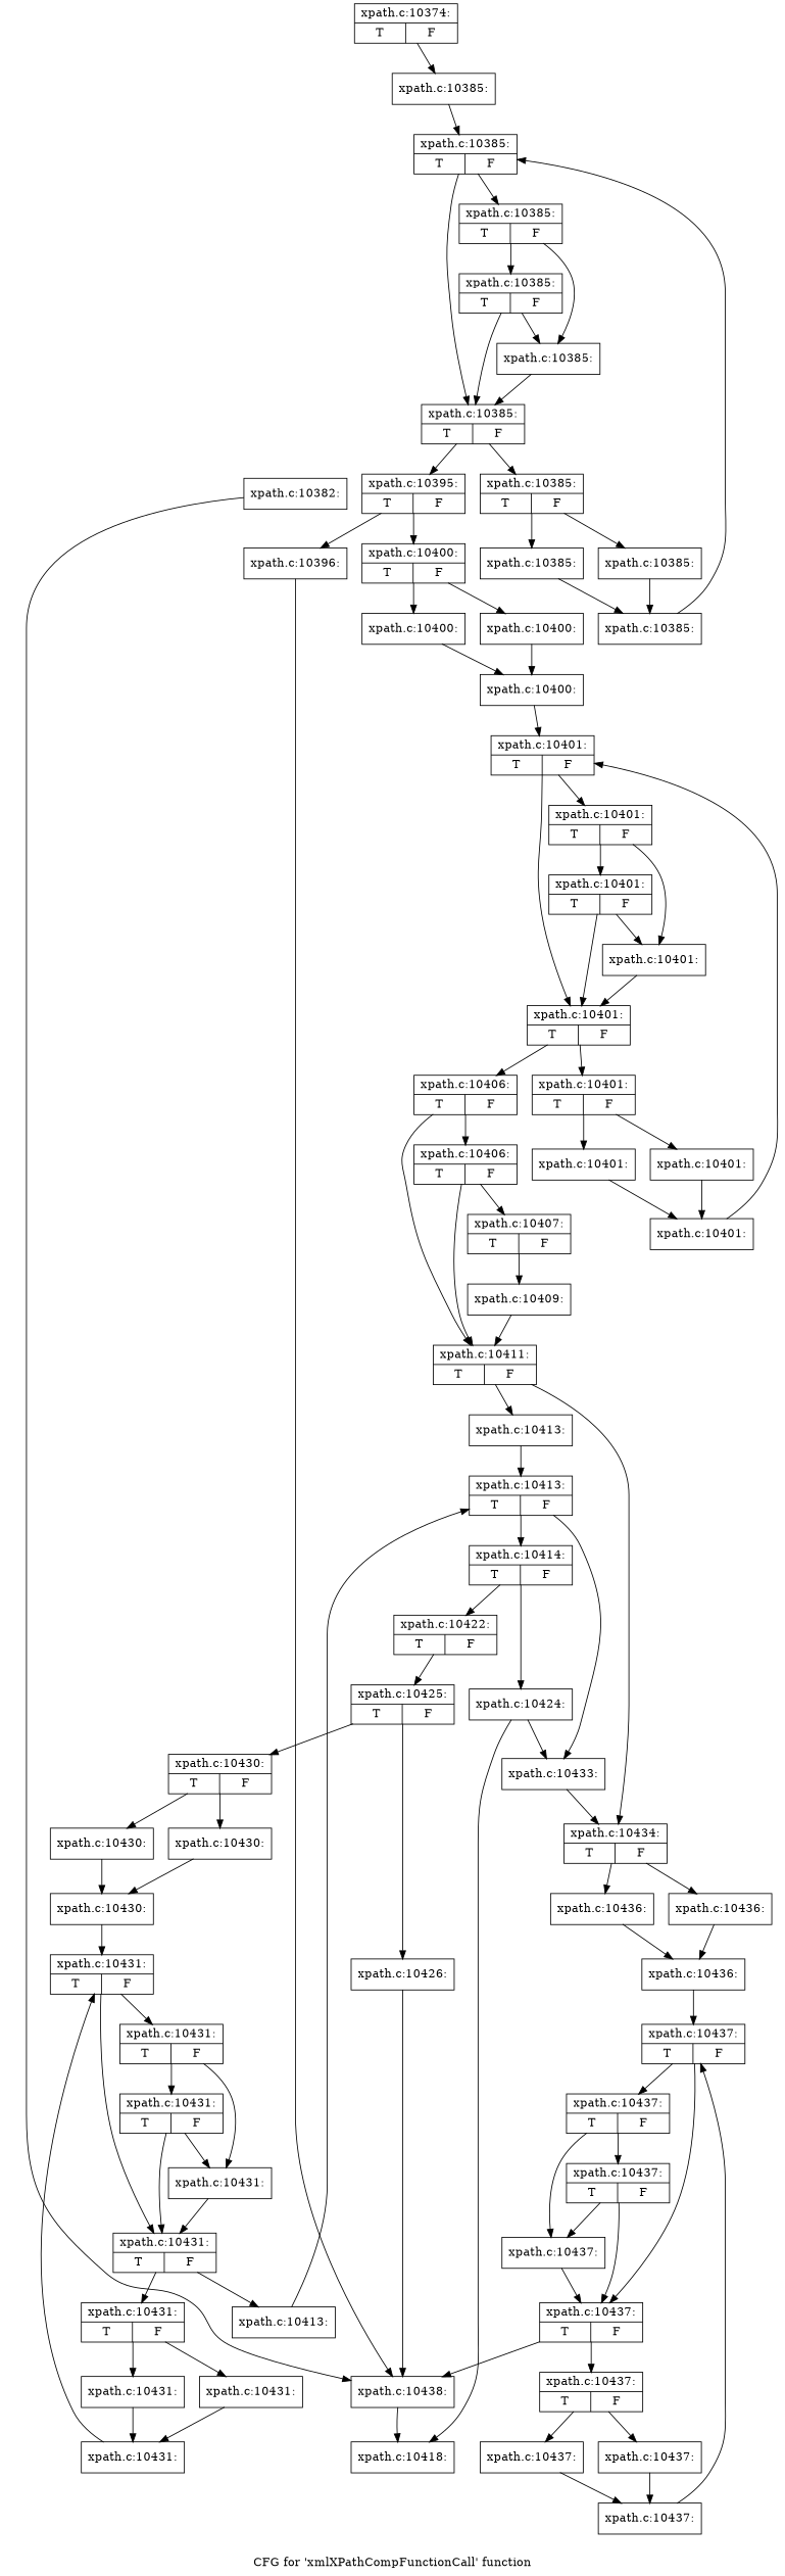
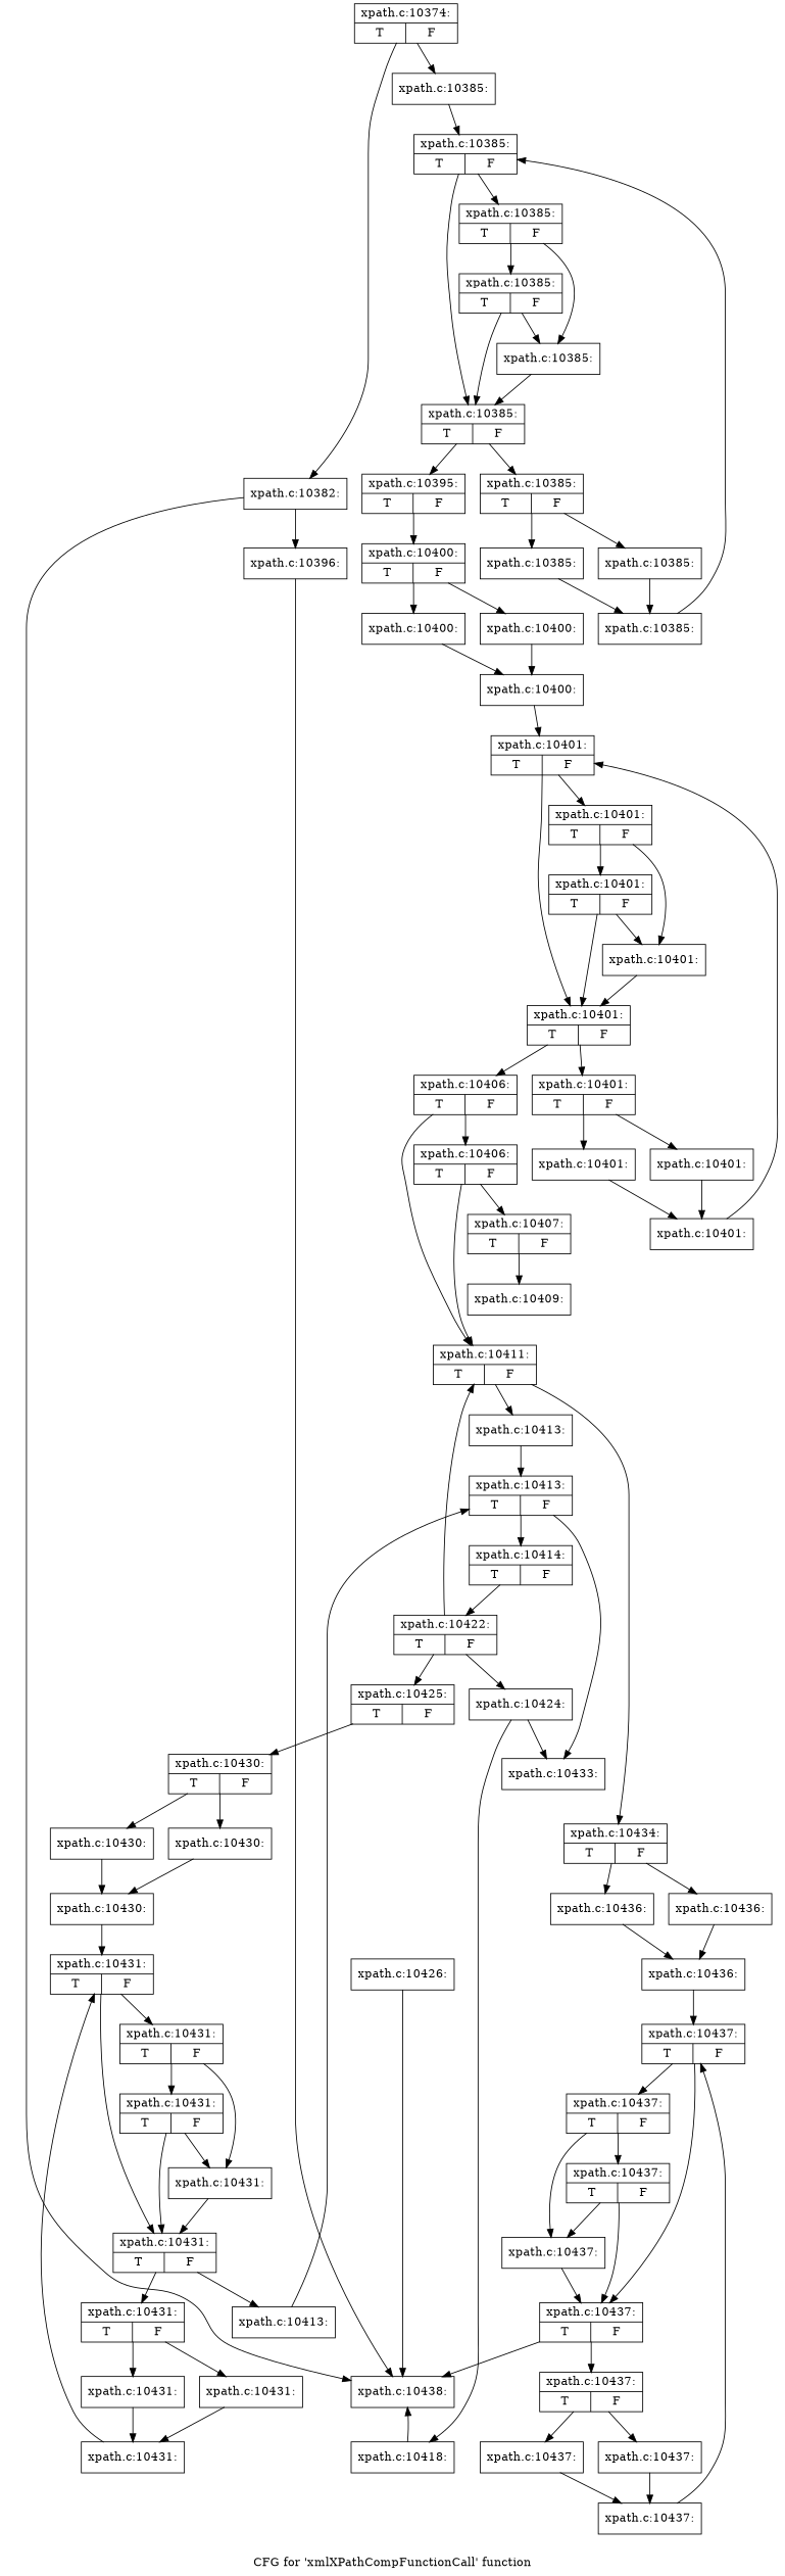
  digraph {
    label="CFG for 'xmlXPathCompFunctionCall' function"
    node [shape=record]
    n1 [label="{xpath.c:10374:|{<s0>T|<s1>F}}"]
    n2 [label="{xpath.c:10382:}"]
    n3 [label="{xpath.c:10385:}"]
    n4 [label="{xpath.c:10438:}"]
    n5 [label="{xpath.c:10385:|{<s0>T|<s1>F}}"]
    n6 [label="{xpath.c:10385:|{<s0>T|<s1>F}}"]
    n7 [label="{xpath.c:10385:|{<s0>T|<s1>F}}"]
    n8 [label="{xpath.c:10385:|{<s0>T|<s1>F}}"]
    n9 [label="{xpath.c:10395:|{<s0>T|<s1>F}}"]
    n10 [label="{xpath.c:10385:|{<s0>T|<s1>F}}"]
    n11 [label="{xpath.c:10385:}"]
    n12 [label="{xpath.c:10385:}"]
    n13 [label="{xpath.c:10385:}"]
    n14 [label="{xpath.c:10396:}"]
    n15 [label="{xpath.c:10400:|{<s0>T|<s1>F}}"]
    n16 [label="{xpath.c:10385:}"]
    n17 [label="{xpath.c:10400:}"]
    n18 [label="{xpath.c:10400:}"]
    n19 [label="{xpath.c:10400:}"]
    n20 [label="{xpath.c:10401:|{<s0>T|<s1>F}}"]
    n21 [label="{xpath.c:10401:|{<s0>T|<s1>F}}"]
    n22 [label="{xpath.c:10401:|{<s0>T|<s1>F}}"]
    n23 [label="{xpath.c:10401:|{<s0>T|<s1>F}}"]
    n24 [label="{xpath.c:10406:|{<s0>T|<s1>F}}"]
    n25 [label="{xpath.c:10401:|{<s0>T|<s1>F}}"]
    n26 [label="{xpath.c:10401:}"]
    n27 [label="{xpath.c:10401:}"]
    n28 [label="{xpath.c:10401:}"]
    n29 [label="{xpath.c:10406:|{<s0>T|<s1>F}}"]
    n30 [label="{xpath.c:10411:|{<s0>T|<s1>F}}"]
    n31 [label="{xpath.c:10401:}"]
    n32 [label="{xpath.c:10407:|{<s0>T|<s1>F}}"]
    n33 [label="{xpath.c:10413:}"]
    n34 [label="{xpath.c:10434:|{<s0>T|<s1>F}}"]
    n35 [label="{xpath.c:10409:}"]
    n36 [label="{xpath.c:10413:|{<s0>T|<s1>F}}"]
    n37 [label="{xpath.c:10436:}"]
    n38 [label="{xpath.c:10436:}"]
    n39 [label="{xpath.c:10414:|{<s0>T|<s1>F}}"]
    n40 [label="{xpath.c:10433:}"]
    n41 [label="{xpath.c:10436:}"]
    n42 [label="{xpath.c:10422:|{<s0>T|<s1>F}}"]
    n43 [label="{xpath.c:10418:}"]
    n44 [label="{xpath.c:10424:}"]
    n45 [label="{xpath.c:10425:|{<s0>T|<s1>F}}"]
    n46 [label="{xpath.c:10426:}"]
    n47 [label="{xpath.c:10430:|{<s0>T|<s1>F}}"]
    n48 [label="{xpath.c:10430:}"]
    n49 [label="{xpath.c:10430:}"]
    n50 [label="{xpath.c:10430:}"]
    n51 [label="{xpath.c:10431:|{<s0>T|<s1>F}}"]
    n52 [label="{xpath.c:10431:|{<s0>T|<s1>F}}"]
    n53 [label="{xpath.c:10431:|{<s0>T|<s1>F}}"]
    n54 [label="{xpath.c:10431:|{<s0>T|<s1>F}}"]
    n55 [label="{xpath.c:10413:}"]
    n56 [label="{xpath.c:10431:|{<s0>T|<s1>F}}"]
    n57 [label="{xpath.c:10431:}"]
    n58 [label="{xpath.c:10431:}"]
    n59 [label="{xpath.c:10431:}"]
    n60 [label="{xpath.c:10431:}"]
    n61 [label="{xpath.c:10437:|{<s0>T|<s1>F}}"]
    n62 [label="{xpath.c:10437:|{<s0>T|<s1>F}}"]
    n63 [label="{xpath.c:10437:|{<s0>T|<s1>F}}"]
    n64 [label="{xpath.c:10437:|{<s0>T|<s1>F}}"]
    n65 [label="{xpath.c:10437:|{<s0>T|<s1>F}}"]
    n66 [label="{xpath.c:10437:}"]
    n67 [label="{xpath.c:10437:}"]
    n68 [label="{xpath.c:10437:}"]
    n69 [label="{xpath.c:10437:}"]
+   n1 -> n2
    n1 -> n3
    n2 -> n4
    n3 -> n5
    n5 -> n6
    n5 -> n7
    n6 -> n8
    n6 -> n9
    n7 -> n10
    n7 -> n11
    n8 -> n12
    n8 -> n13
-   n9 -> n14
+   n2 -> n14
    n9 -> n15
    n10 -> n6
    n10 -> n11
    n11 -> n6
    n12 -> n16
    n13 -> n16
    n14 -> n4
    n15 -> n17
    n15 -> n18
    n16 -> n5
    n17 -> n19
    n18 -> n19
    n19 -> n20
    n20 -> n21
    n20 -> n22
    n21 -> n23
    n21 -> n24
    n22 -> n25
    n22 -> n26
    n23 -> n27
    n23 -> n28
    n24 -> n29
    n24 -> n30
    n25 -> n21
    n25 -> n26
    n26 -> n21
    n27 -> n31
    n28 -> n31
    n29 -> n30
    n29 -> n32
    n30 -> n33
    n30 -> n34
    n31 -> n20
    n32 -> n35
    n33 -> n36
    n34 -> n37
    n34 -> n38
-   n35 -> n30
+   n42 -> n30
    n36 -> n39
    n36 -> n40
    n37 -> n41
    n38 -> n41
    n39 -> n42
-   n40 -> n34
    n41 -> n61
-   n39 -> n44
+   n42 -> n44
    n42 -> n45
-   n4 -> n43
+   n43 -> n4
    n44 -> n40
    n44 -> n43
-   n45 -> n46
    n45 -> n47
    n46 -> n4
    n47 -> n48
    n47 -> n49
    n48 -> n50
    n49 -> n50
    n50 -> n51
    n51 -> n52
    n51 -> n53
    n52 -> n54
    n52 -> n55
    n53 -> n56
    n53 -> n57
    n54 -> n58
    n54 -> n59
    n55 -> n36
    n56 -> n52
    n56 -> n57
    n57 -> n52
    n58 -> n60
    n59 -> n60
    n60 -> n51
    n61 -> n62
    n61 -> n63
    n62 -> n4
    n62 -> n64
    n63 -> n65
    n63 -> n66
    n64 -> n67
    n64 -> n68
    n65 -> n62
    n65 -> n66
    n66 -> n62
    n67 -> n69
    n68 -> n69
    n69 -> n61
  }
